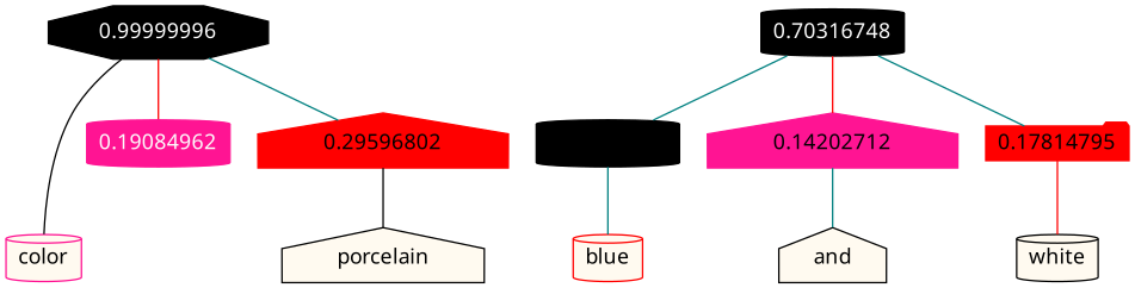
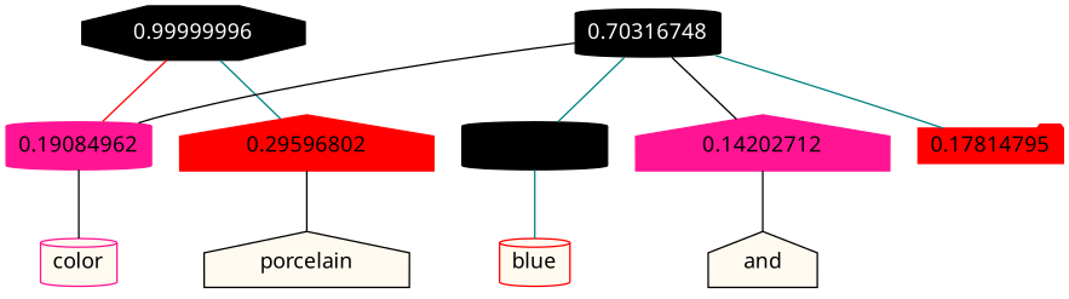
  graph {
    fontname="Noto Sans"
    node [color=black fontname="Noto Sans" format=png nodesep=0.001 ordering=out overlap_scaling=0.01 ranksep=0.001 shape=cylinder style=filled]
    edge [color=teal fontname="Noto Sans"]
    n1 [color=deeppink fillcolor=floralwhite height=0.15 label=color style="filled,solid" width=0.15]
    n2 [color=red fillcolor=floralwhite height=0.15 label=blue style="filled,solid" width=0.15]
    n3 [fillcolor=floralwhite height=0.15 label=and shape=house style="filled,solid" width=0.15]
-   n4 [fillcolor=floralwhite height=0.15 label=white style="filled,solid" width=0.15]
    n5 [fillcolor=floralwhite height=0.15 label=porcelain shape=house style="filled,solid" width=0.15]
-   n6 [color=deeppink fontcolor=grey99 height=0.15 label=0.19084962 width=0.15]
+   n6 [color=deeppink fontcolor=black height=0.15 label=0.19084962 width=0.15]
    n7 [fontcolor=black height=0.15 label=0.16089776 width=0.15]
    n8 [color=deeppink fontcolor=black height=0.15 label=0.14202712 shape=house width=0.15]
    n9 [color=red fontcolor=black height=0.15 label=0.17814795 shape=folder width=0.15]
    n10 [color=red fontcolor=black height=0.15 label=0.29596802 shape=house width=0.15]
    n11 [fontcolor=grey99 height=0.15 label=0.99999996 shape=octagon width=0.15]
    n12 [fontcolor=grey99 height=0.15 label=0.70316748 width=0.15]
    subgraph sub_1 {
      rank=same
      n1
      n2
      n3
-     n4
      n5
    }
    subgraph sub_2 {
      rank=same
      n6
      n7
      n8
      n9
      n10
    }
-   n11 -- n1 [color=black]
+   n6 -- n1 [color=black]
    n7 -- n2
-   n8 -- n3
-   n9 -- n4 [color=red]
+   n8 -- n3 [color=black]
    n10 -- n5 [color=black]
    n11 -- n6 [color=red]
    n11 -- n10
+   n12 -- n6 [color=black]
    n12 -- n7
-   n12 -- n8 [color=red]
+   n12 -- n8 [color=black]
    n12 -- n9
  }
